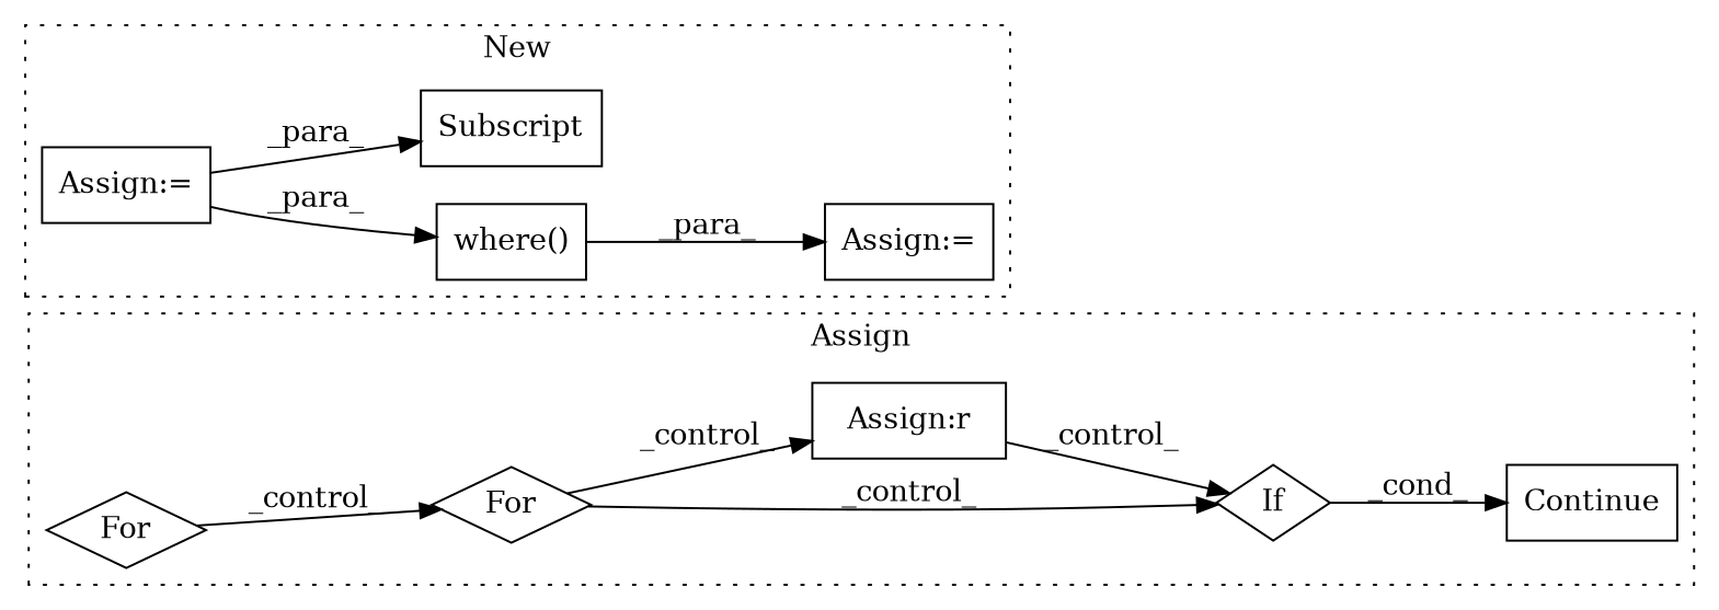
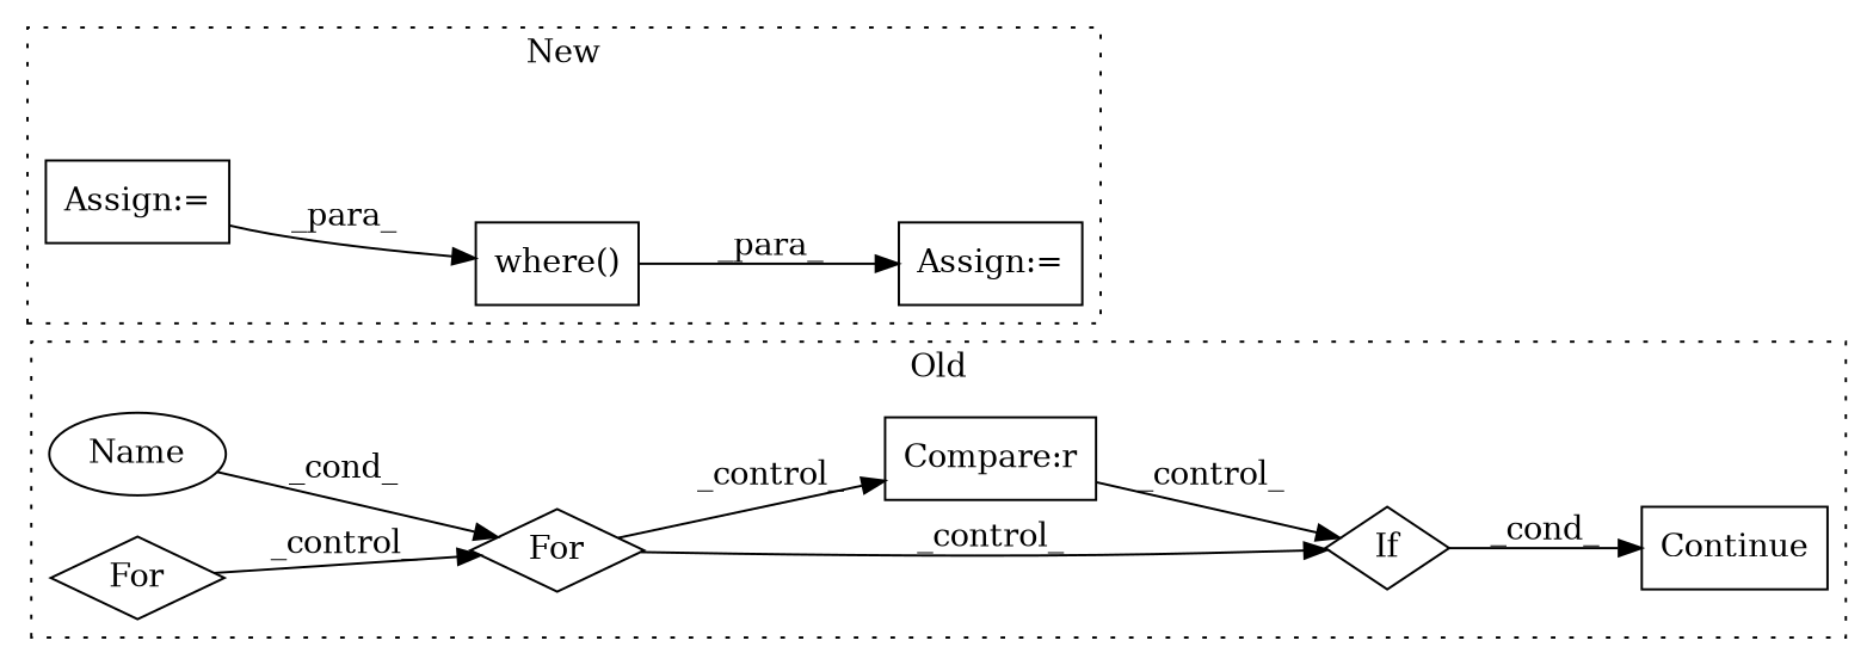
  digraph {
    rankdir=LR
    node [a=107 l=3 shape=box]
    n1 [l="4,22" label=For s="26044,26076" shape=diamond]
    n2 [a=43 l=8 label=Continue s=26249]
+   n3 [a=87 l=1 label=Name s=26057 shape=ellipse]
    n4 [a=96 label=If s=26213 shape=diamond]
    n5 [l="4,18" label=For s="25978,26026" shape=diamond]
-   n6 [a=40 l=7 label="Assign:r" s=26216]
+   n6 [a=40 l=7 label="Compare:r" s=26216]
    n7 [a=75 l="12,1" label="where()" s="26143,26200"]
    n8 [a=68 label="Assign:=" s=26140]
    n9 [a=68 label="Assign:=" s=25605]
-   n10 [a=63 l="81,0" label=Subscript s="26261,0"]
    subgraph cluster_1 {
-     label=Assign
+     label=Old
      style=dotted
      n1
      n2
+     n3
      n4
      n5
      n6
    }
    subgraph cluster_2 {
      label=New
      style=dotted
      n7
      n8
      n9
-     n10
    }
    n1 -> n4 [label=_control_]
    n1 -> n6 [label=_control_]
+   n3 -> n1 [label=_cond_]
    n4 -> n2 [label=_cond_]
    n5 -> n1 [label=_control_]
    n6 -> n4 [label=_control_]
    n7 -> n8 [label=_para_]
    n9 -> n7 [label=_para_]
-   n9 -> n10 [label=_para_]
  }
